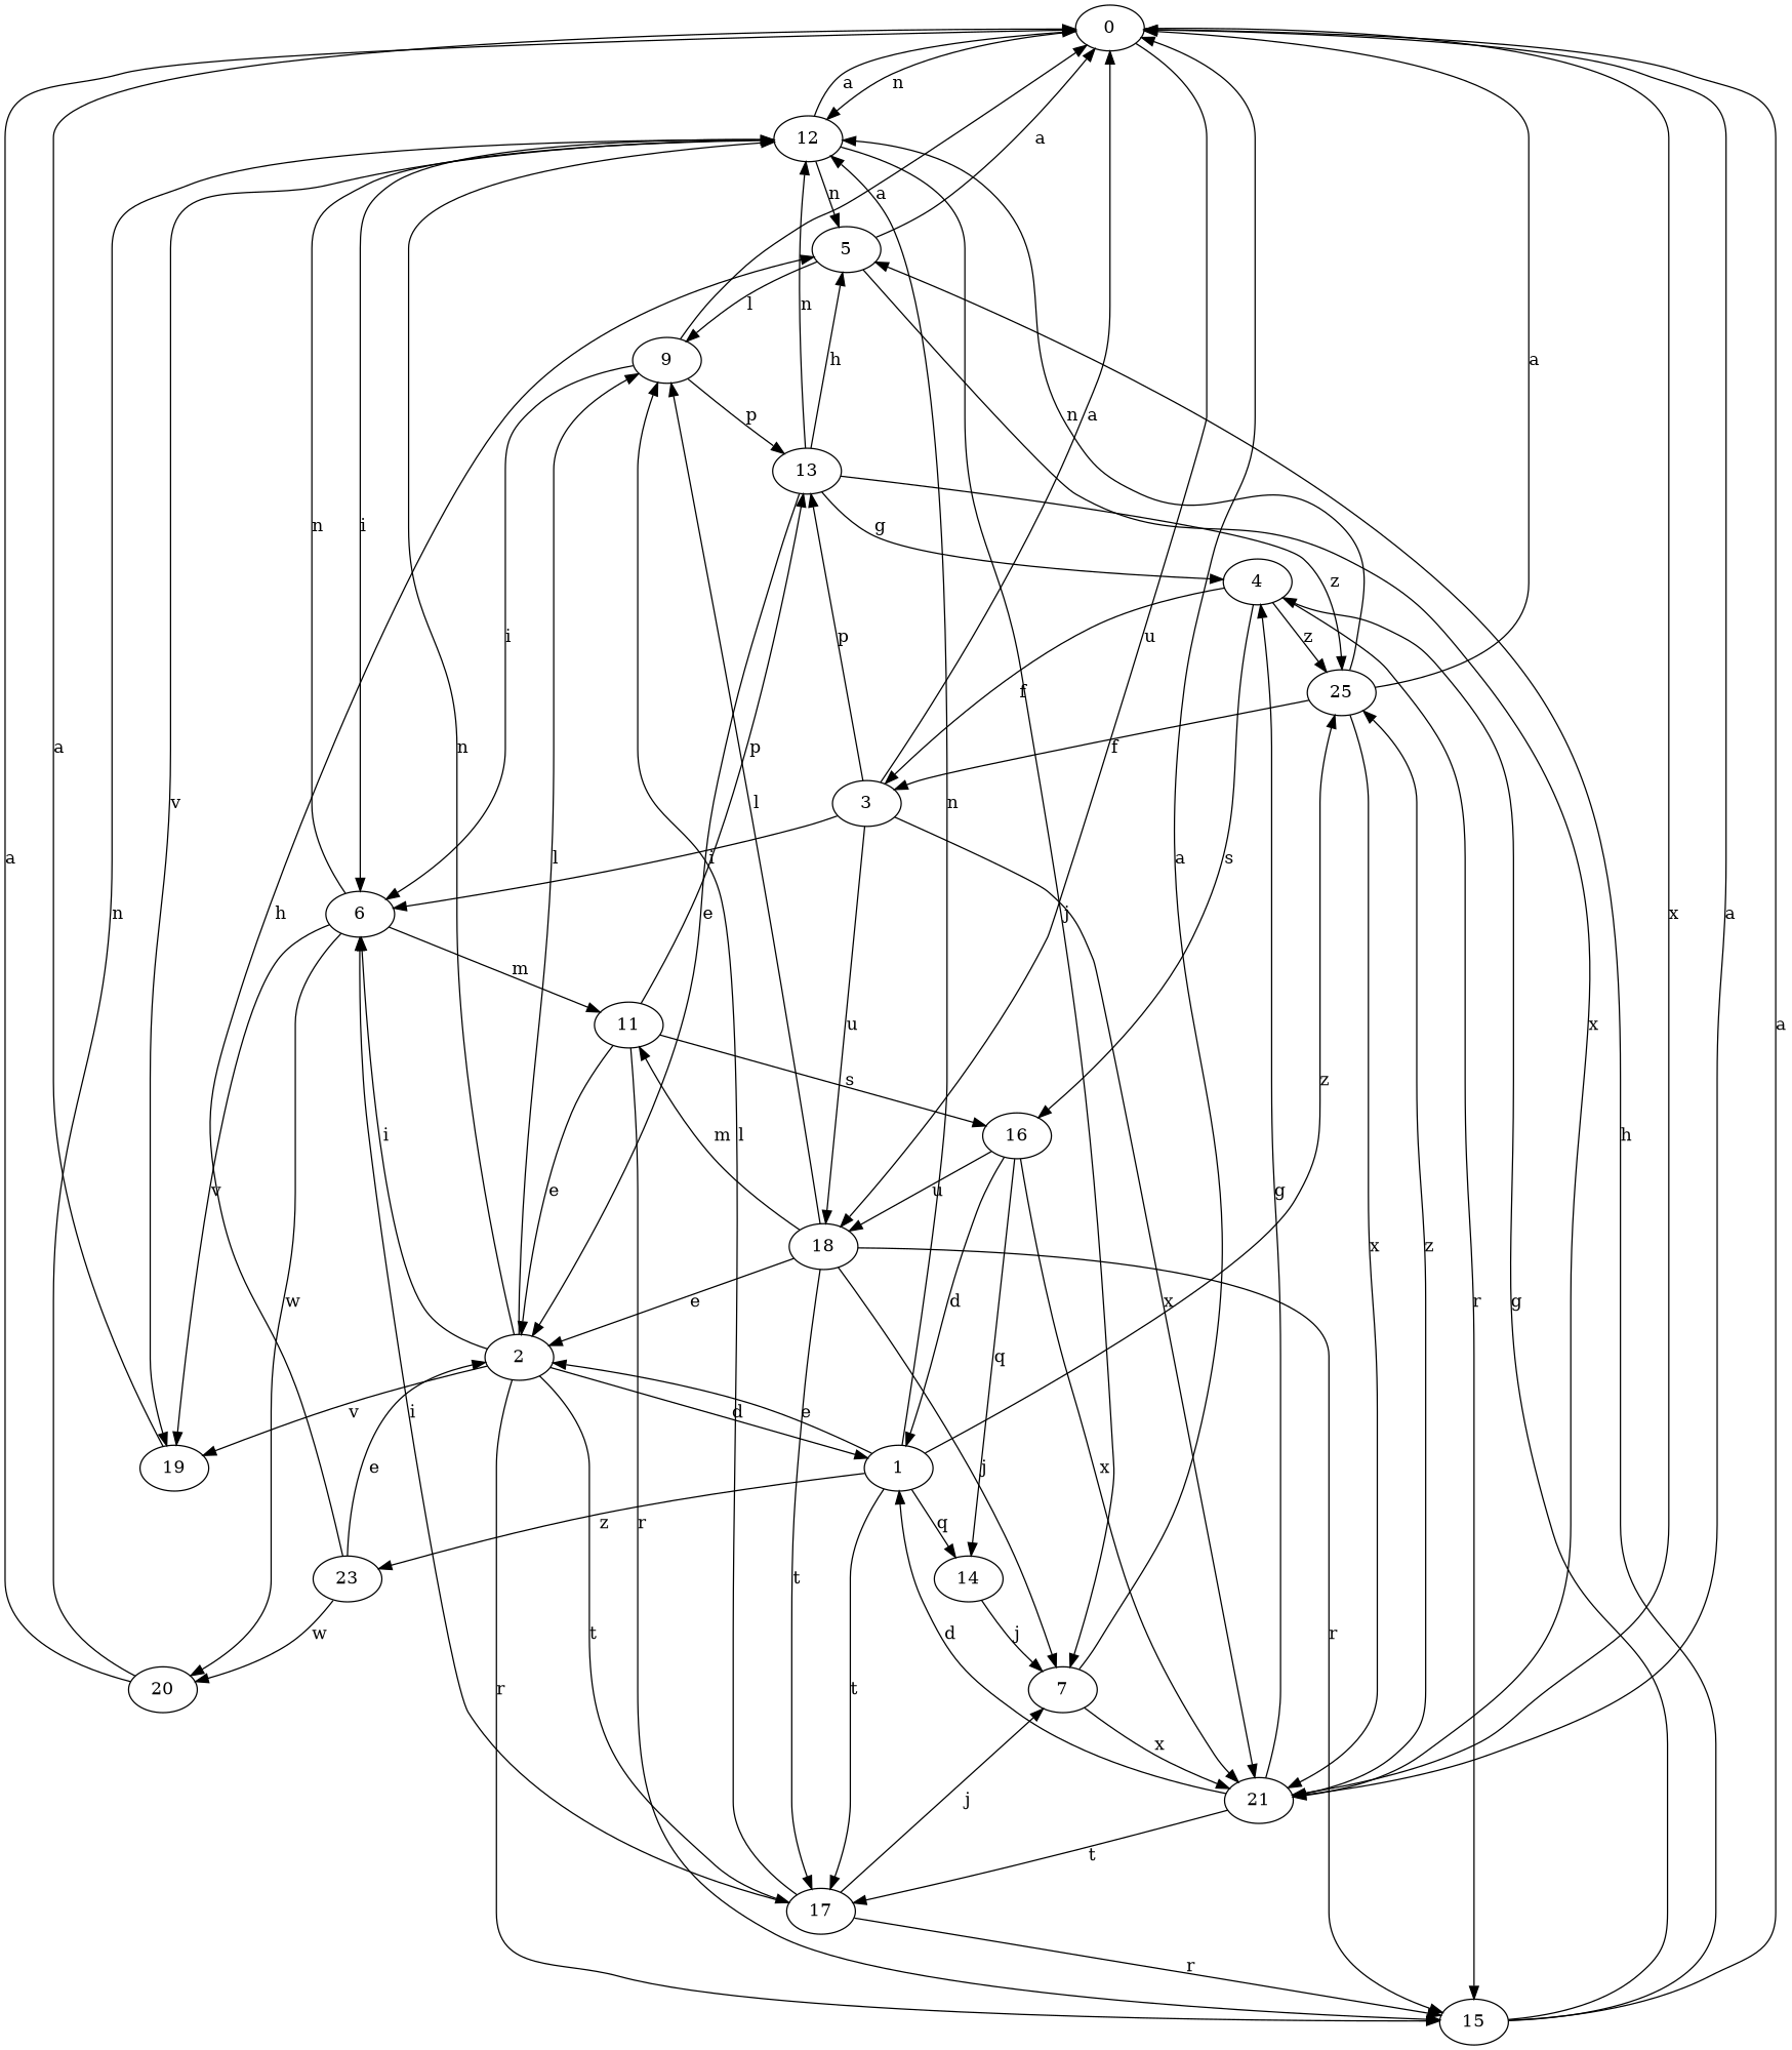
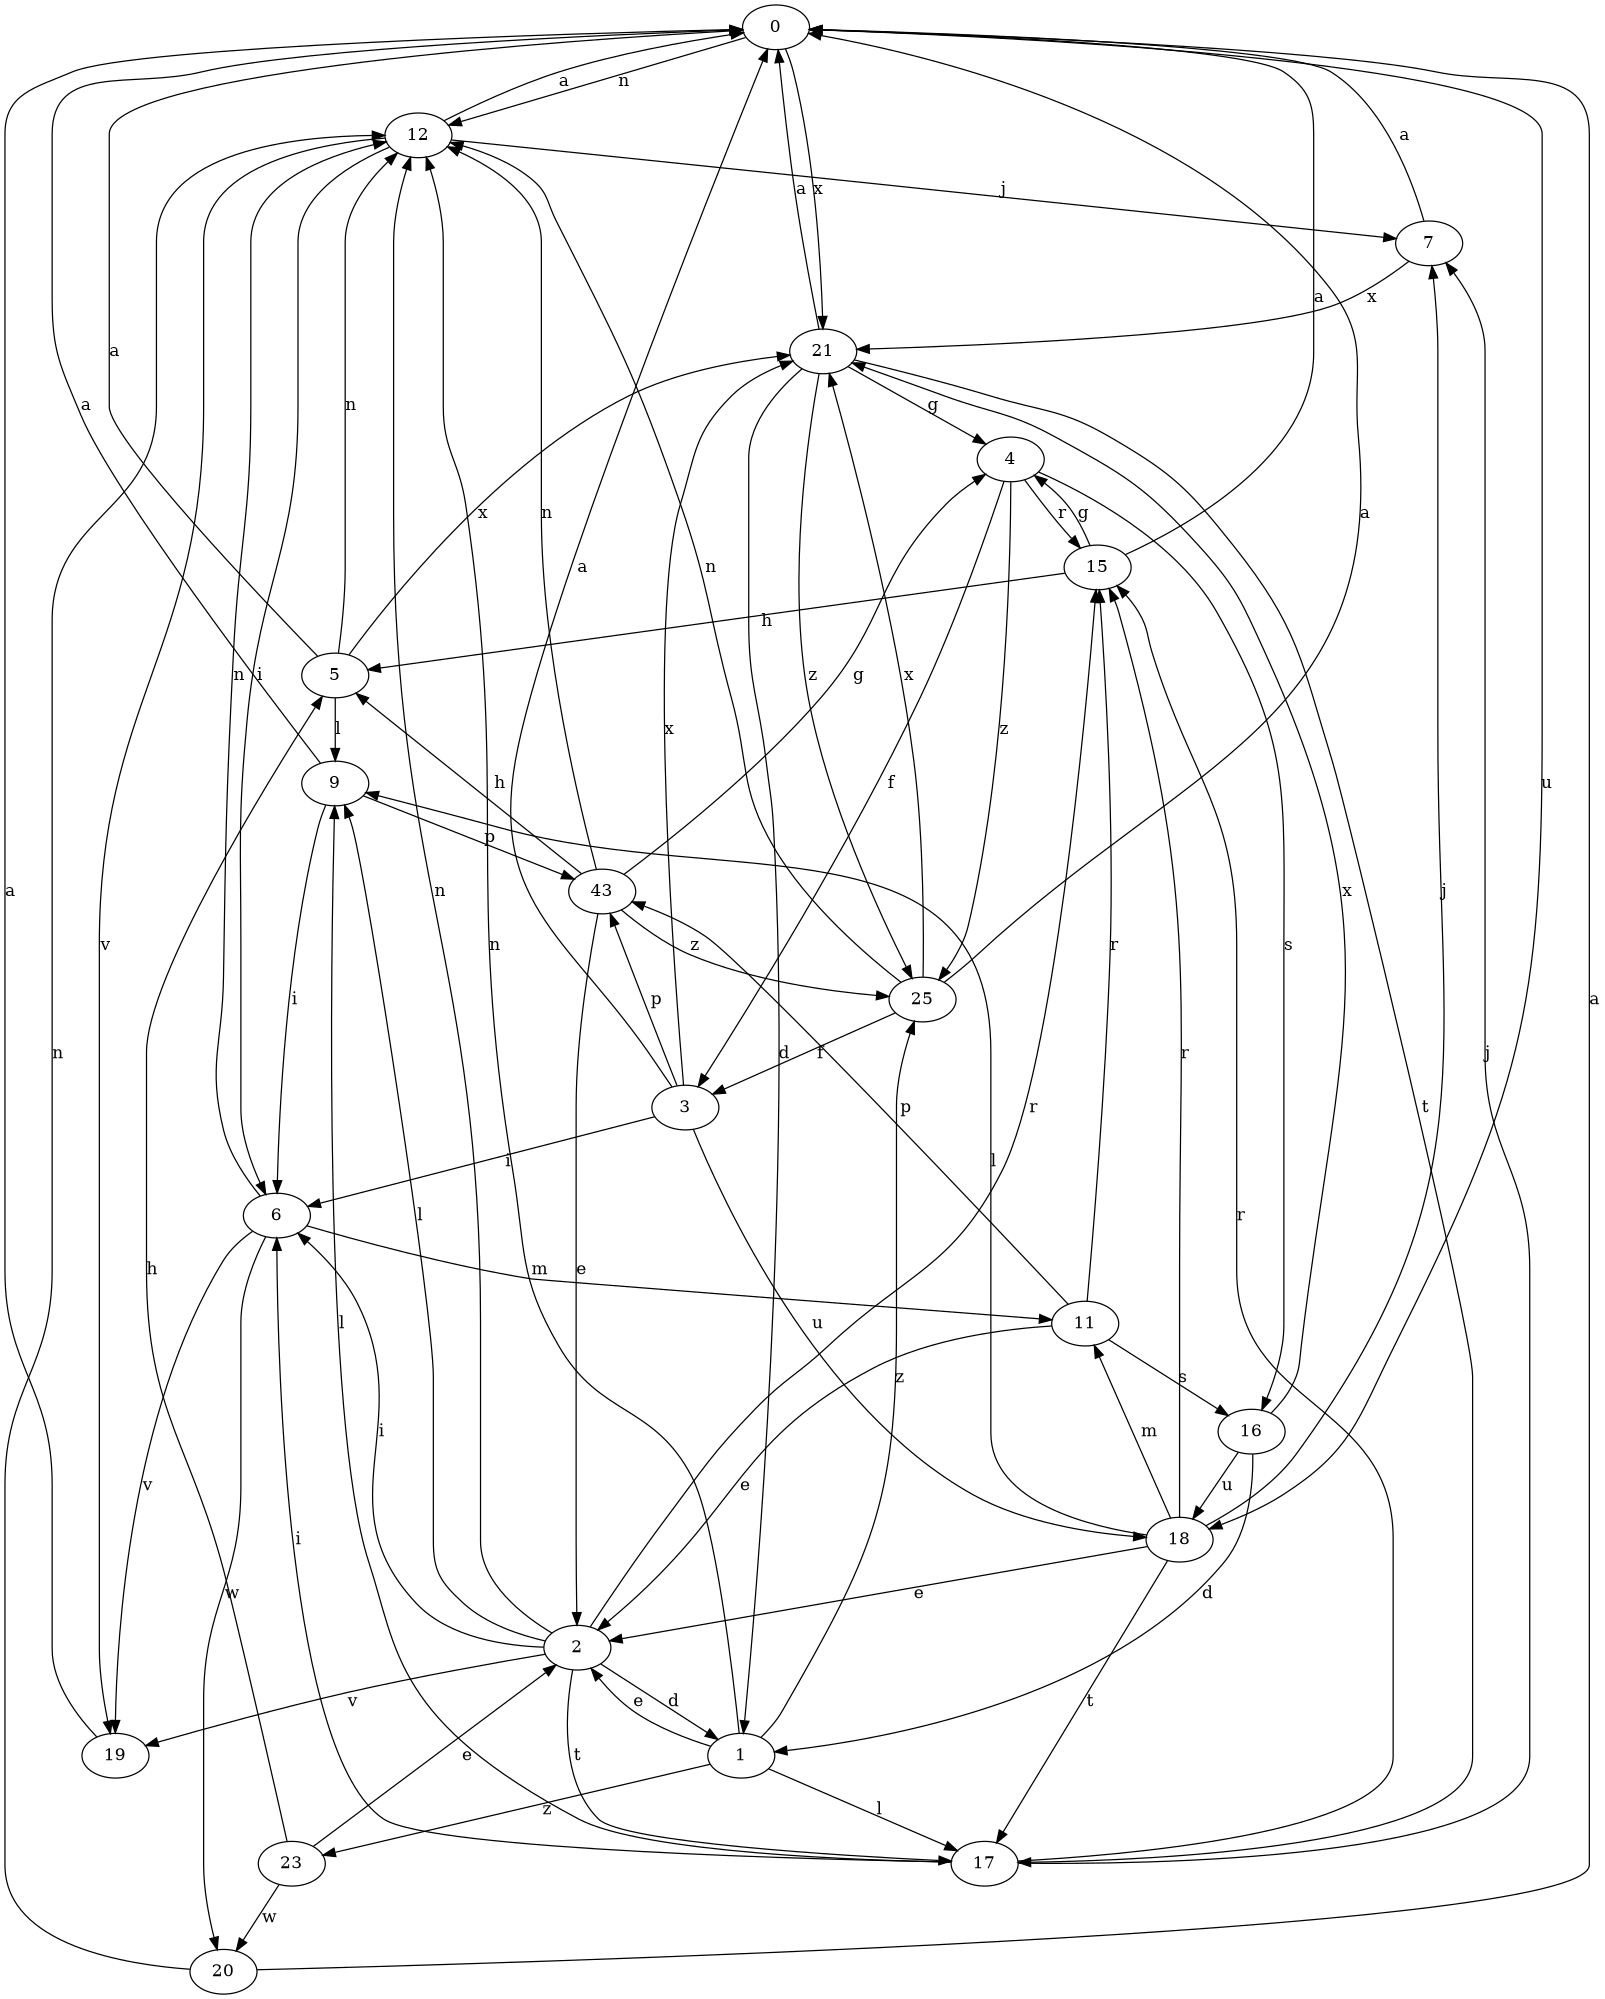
  strict digraph {
    0
    12
    18
    21
    6
    19
    7
    2
    17
    9
    15
    11
    1
    25
    4
-   14
    23
    5
    20
    3
-   13
+   13 [label=43]
    16
    0 -> 12 [label=n]
    0 -> 18 [label=u]
    0 -> 21 [label=x]
    12 -> 0 [label=a]
    12 -> 6 [label=i]
    12 -> 19 [label=v]
    12 -> 7 [label=j]
    18 -> 7 [label=j]
    18 -> 2 [label=e]
    18 -> 17 [label=t]
    18 -> 9 [label=l]
    18 -> 15 [label=r]
    18 -> 11 [label=m]
    21 -> 0 [label=a]
    21 -> 17 [label=t]
    21 -> 1 [label=d]
    21 -> 25 [label=z]
    21 -> 4 [label=g]
    6 -> 12 [label=n]
    6 -> 19 [label=v]
    6 -> 11 [label=m]
    6 -> 20 [label=w]
    19 -> 0 [label=a]
    7 -> 0 [label=a]
    7 -> 21 [label=x]
    2 -> 12 [label=n]
    2 -> 6 [label=i]
    2 -> 19 [label=v]
    2 -> 17 [label=t]
    2 -> 9 [label=l]
    2 -> 15 [label=r]
    2 -> 1 [label=d]
    17 -> 6 [label=i]
    17 -> 7 [label=j]
    17 -> 9 [label=l]
    17 -> 15 [label=r]
    9 -> 0 [label=a]
    9 -> 6 [label=i]
    9 -> 13 [label=p]
    15 -> 0 [label=a]
    15 -> 4 [label=g]
    15 -> 5 [label=h]
    11 -> 2 [label=e]
    11 -> 15 [label=r]
    11 -> 13 [label=p]
    11 -> 16 [label=s]
    1 -> 12 [label=n]
    1 -> 2 [label=e]
-   1 -> 17 [label=t]
+   1 -> 17 [label=l]
    1 -> 25 [label=z]
-   1 -> 14 [label=q]
    1 -> 23 [label=z]
    25 -> 0 [label=a]
    25 -> 12 [label=n]
    25 -> 21 [label=x]
    25 -> 3 [label=f]
    4 -> 15 [label=r]
    4 -> 25 [label=z]
    4 -> 3 [label=f]
    4 -> 16 [label=s]
-   14 -> 7 [label=j]
    23 -> 2 [label=e]
    23 -> 5 [label=h]
    23 -> 20 [label=w]
    5 -> 0 [label=a]
-   12 -> 5 [label=n]
+   5 -> 12 [label=n]
    5 -> 21 [label=x]
    5 -> 9 [label=l]
    20 -> 0 [label=a]
    20 -> 12 [label=n]
    3 -> 0 [label=a]
    3 -> 18 [label=u]
    3 -> 21 [label=x]
    3 -> 6 [label=i]
    3 -> 13 [label=p]
    13 -> 12 [label=n]
    13 -> 2 [label=e]
    13 -> 25 [label=z]
    13 -> 4 [label=g]
    13 -> 5 [label=h]
    16 -> 18 [label=u]
    16 -> 21 [label=x]
    16 -> 1 [label=d]
-   16 -> 14 [label=q]
  }
